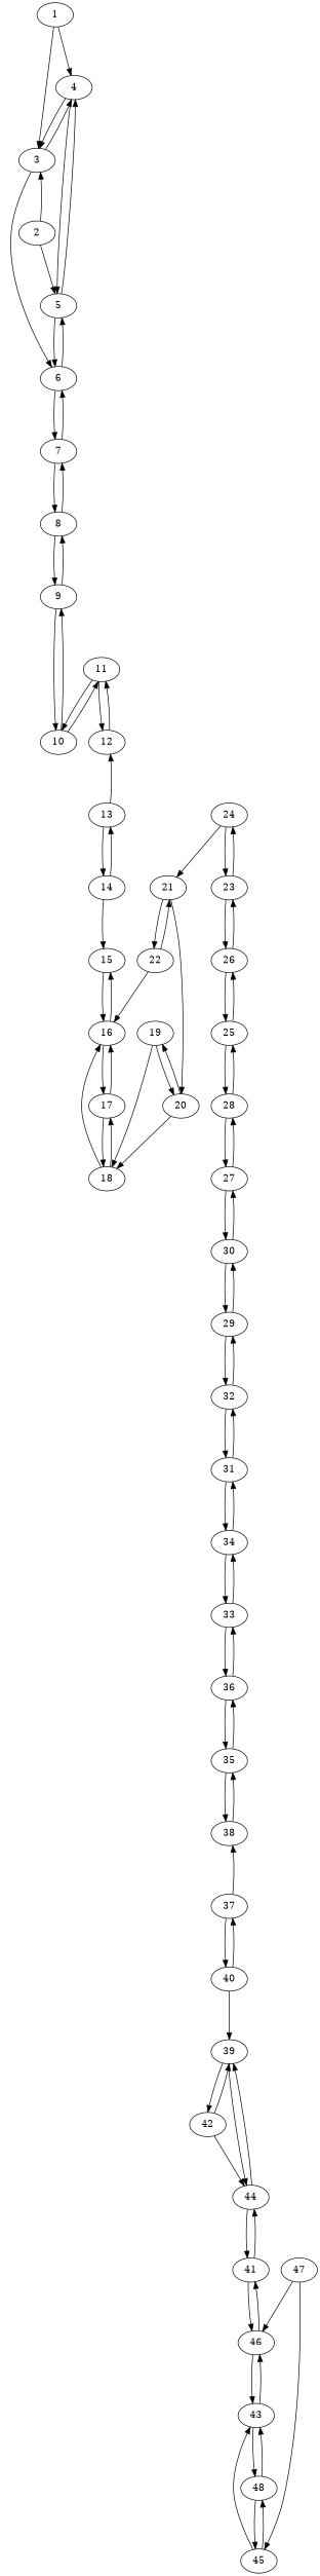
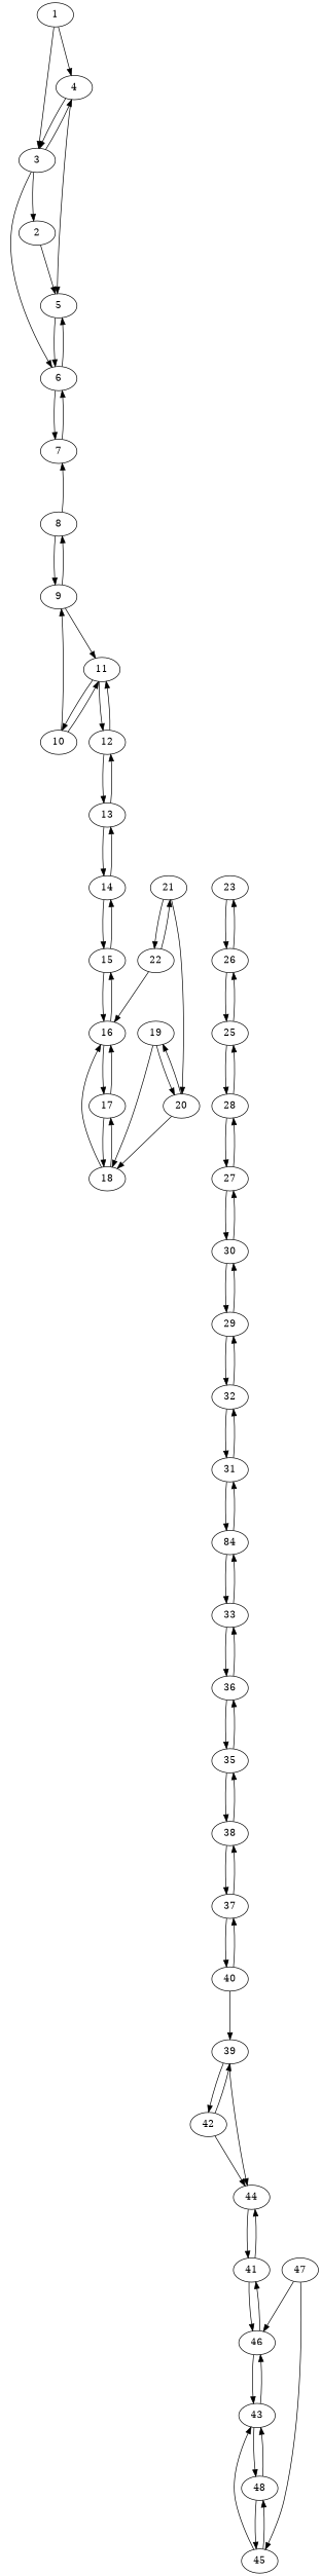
  digraph {
    ranksep=1.0
    splines=true
    1
    4
    3
    5
    6
    7
    2
    8
    9
    10
    11
    12
    13
    14
    15
    16
    17
    18
    19
    20
    21
    22
    23
-   24
    26
    25
    28
    27
    30
    29
    32
    31
-   34
+   34 [label=84]
    33
    36
    35
    38
    37
    40
    39
    42
    44
    41
    46
    43
    48
    45
    47
    1 -> 4
    1 -> 3
    4 -> 3
    4 -> 5
    3 -> 4
    3 -> 6
-   5 -> 4
    5 -> 6
    6 -> 5
    6 -> 7
    7 -> 6
-   7 -> 8
-   2 -> 3
+   3 -> 2
    2 -> 5
    8 -> 7
    8 -> 9
    9 -> 8
-   9 -> 10
+   9 -> 11
    10 -> 9
    10 -> 11
    11 -> 10
    11 -> 12
    12 -> 11
+   12 -> 13
    13 -> 12
    13 -> 14
    14 -> 13
    14 -> 15
+   15 -> 14
    15 -> 16
    16 -> 15
    16 -> 17
    17 -> 16
    17 -> 18
    18 -> 16
    18 -> 17
    19 -> 18
    19 -> 20
    20 -> 18
    20 -> 19
    21 -> 20
    21 -> 22
    22 -> 16
    22 -> 21
-   23 -> 24
    23 -> 26
-   24 -> 21
-   24 -> 23
    26 -> 23
    26 -> 25
    25 -> 26
    25 -> 28
    28 -> 25
    28 -> 27
    27 -> 28
    27 -> 30
    30 -> 27
    30 -> 29
    29 -> 30
    29 -> 32
    32 -> 29
    32 -> 31
    31 -> 32
    31 -> 34
    34 -> 31
    34 -> 33
    33 -> 34
    33 -> 36
    36 -> 33
    36 -> 35
    35 -> 36
    35 -> 38
    38 -> 35
+   38 -> 37
    37 -> 38
    37 -> 40
    40 -> 37
    40 -> 39
    39 -> 42
    39 -> 44
    42 -> 39
    42 -> 44
-   44 -> 39
    44 -> 41
    41 -> 44
    41 -> 46
    46 -> 41
    46 -> 43
    43 -> 46
    43 -> 48
    48 -> 43
    48 -> 45
    45 -> 43
    45 -> 48
    47 -> 46
    47 -> 45
  }
